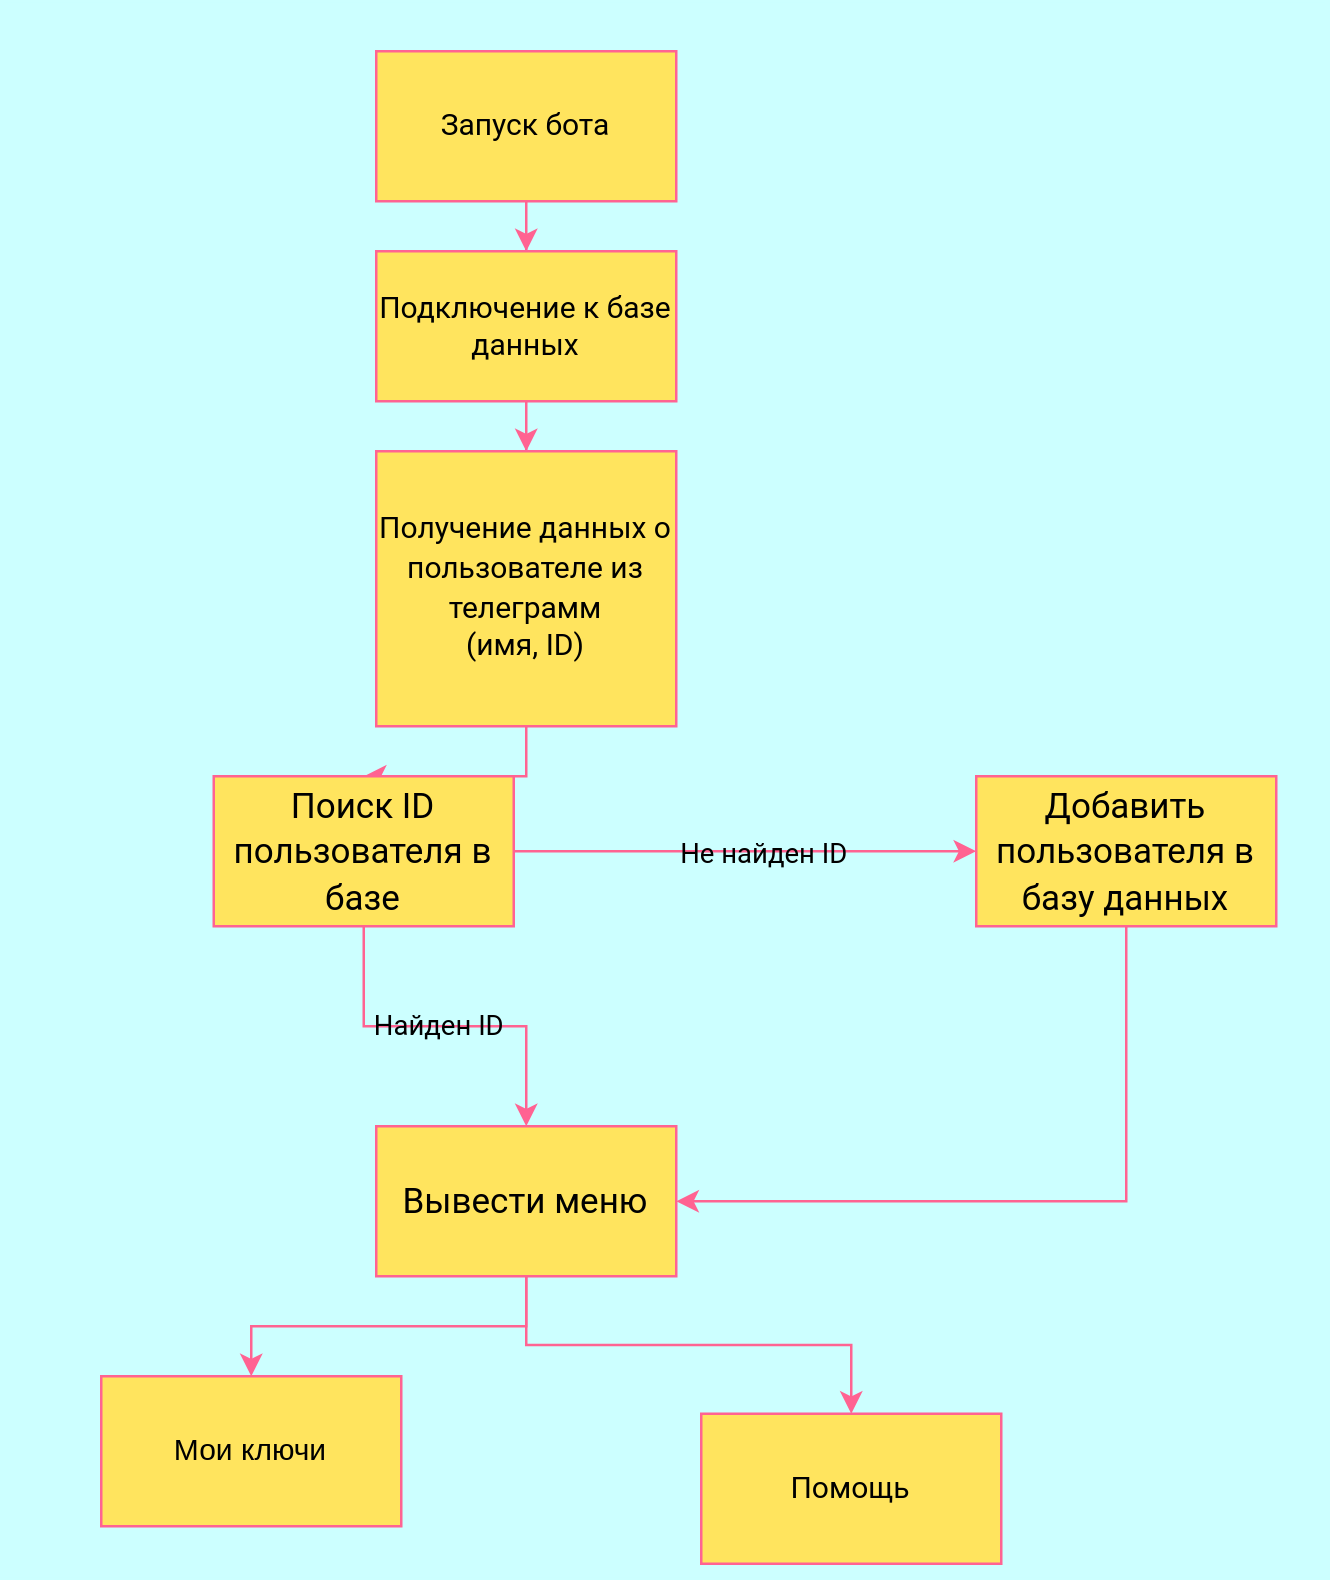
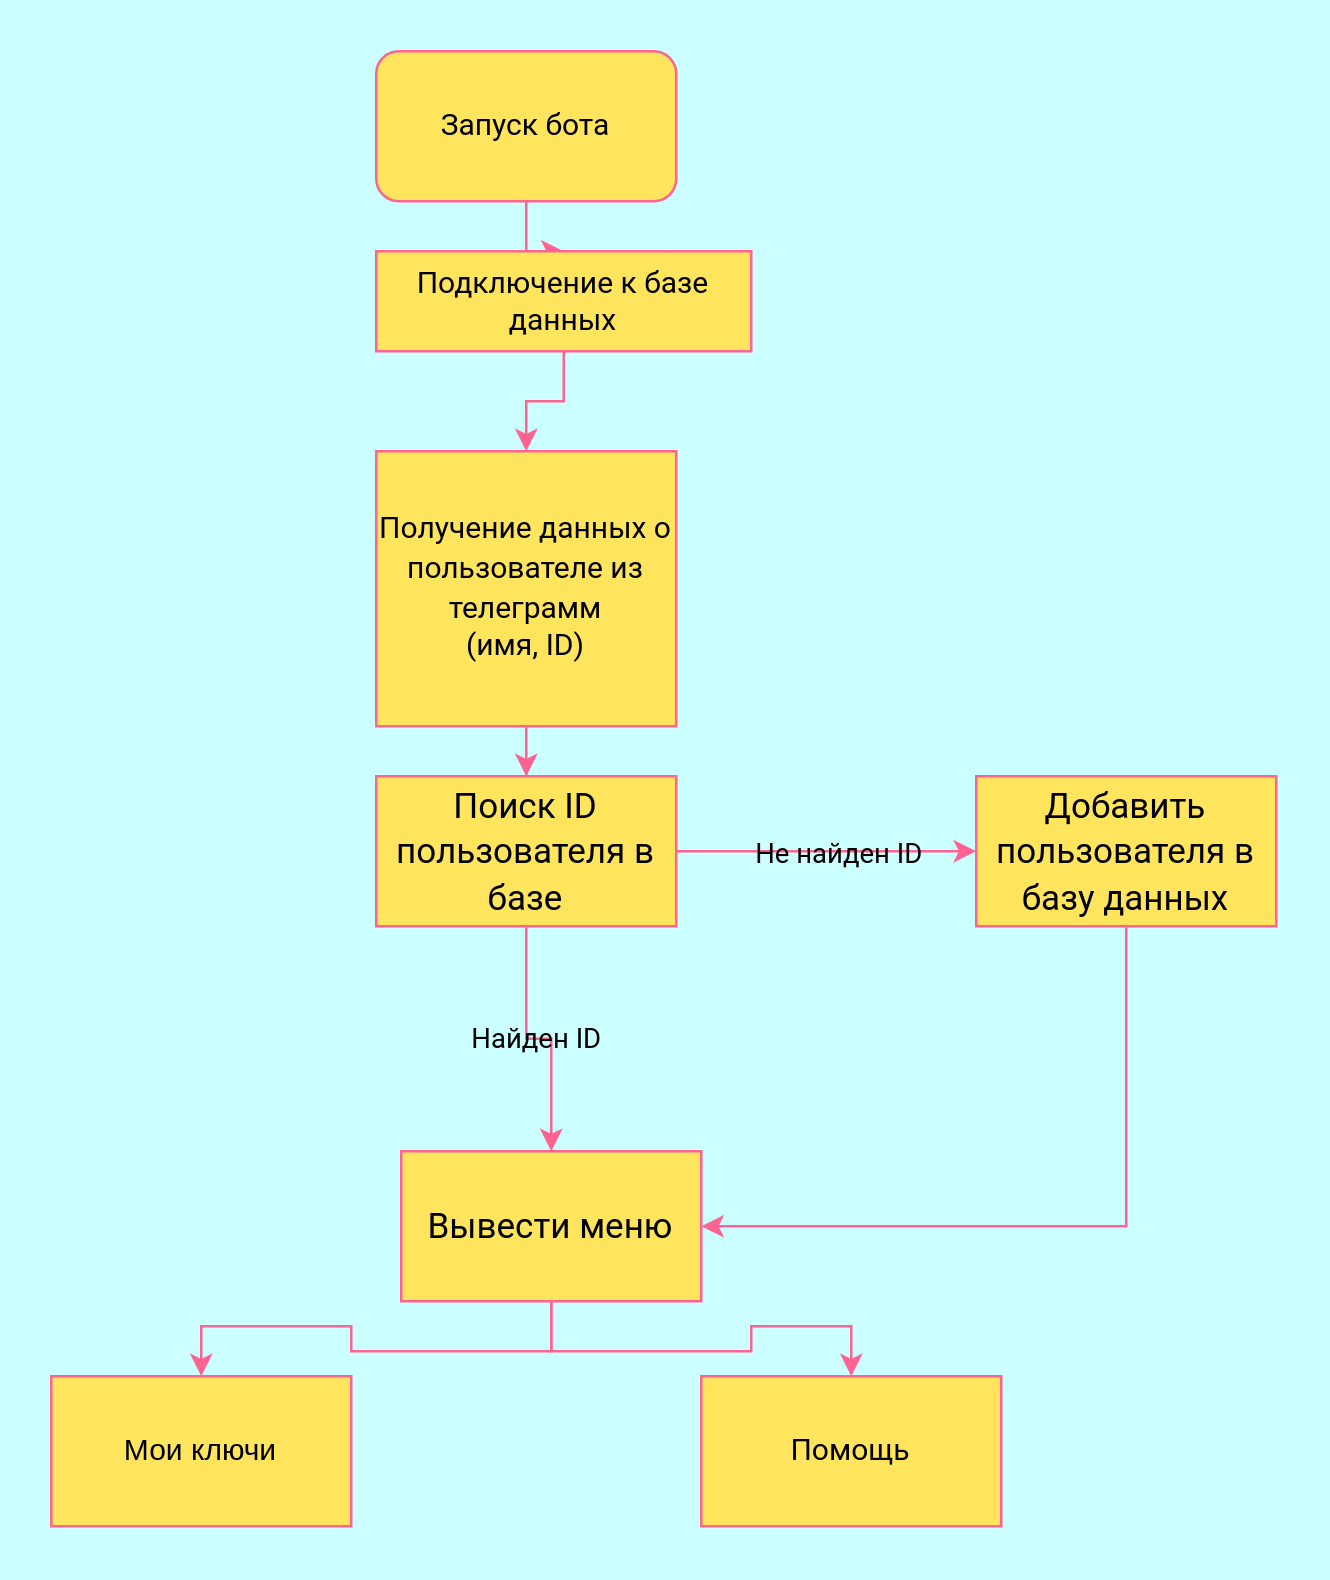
  <mxCell id="0" />
  <mxCell id="1" parent="0" />
  <mxCell id="2" value="" style="edgeStyle=orthogonalEdgeStyle;rounded=0;orthogonalLoop=1;jettySize=auto;html=1;fontFamily=Roboto;fontSource=https%3A%2F%2Ffonts.googleapis.com%2Fcss%3Ffamily%3DRoboto;fontSize=12;fillColor=#FFE45E;strokeColor=#FF6392;labelBackgroundColor=none;fontColor=#000000;textShadow=0;spacingTop=0;" edge="1" parent="1" source="3" target="5"><mxGeometry relative="1" as="geometry" /></mxCell>
- <mxCell id="3" value="&lt;font data-font-src=&quot;https://fonts.googleapis.com/css?family=Roboto&quot;&gt;Запуск бота&lt;/font&gt;" style="rounded=0;whiteSpace=wrap;html=1;fontFamily=Roboto;fontSource=https%3A%2F%2Ffonts.googleapis.com%2Fcss%3Ffamily%3DRoboto;fontSize=12;fillColor=#FFE45E;strokeColor=#FF6392;labelBackgroundColor=none;fontColor=#000000;textShadow=0;spacingTop=0;" vertex="1" parent="1"><mxGeometry x="150" y="20" width="120" height="60" as="geometry" /></mxCell>
+ <mxCell id="3" value="&lt;font data-font-src=&quot;https://fonts.googleapis.com/css?family=Roboto&quot;&gt;Запуск бота&lt;/font&gt;" style="whiteSpace=wrap;html=1;fontFamily=Roboto;fontSource=https%3A%2F%2Ffonts.googleapis.com%2Fcss%3Ffamily%3DRoboto;fontSize=12;fillColor=#FFE45E;strokeColor=#FF6392;labelBackgroundColor=none;fontColor=#000000;textShadow=0;spacingTop=0;rounded=1;" vertex="1" parent="1"><mxGeometry x="150" y="20" width="120" height="60" as="geometry" /></mxCell>
  <mxCell id="4" value="" style="edgeStyle=orthogonalEdgeStyle;rounded=0;orthogonalLoop=1;jettySize=auto;html=1;fontFamily=Roboto;fontSource=https%3A%2F%2Ffonts.googleapis.com%2Fcss%3Ffamily%3DRoboto;fontSize=12;fillColor=#FFE45E;strokeColor=#FF6392;labelBackgroundColor=none;fontColor=#000000;textShadow=0;spacingTop=0;" edge="1" parent="1" source="5" target="7"><mxGeometry relative="1" as="geometry" /></mxCell>
- <mxCell id="5" value="&lt;font data-font-src=&quot;https://fonts.googleapis.com/css?family=Roboto&quot;&gt;Подключение к базе данных&lt;/font&gt;" style="rounded=0;whiteSpace=wrap;html=1;fontFamily=Roboto;fontSource=https%3A%2F%2Ffonts.googleapis.com%2Fcss%3Ffamily%3DRoboto;fontSize=12;fillColor=#FFE45E;strokeColor=#FF6392;labelBackgroundColor=none;fontColor=#000000;textShadow=0;spacingTop=0;" vertex="1" parent="1"><mxGeometry x="150" y="100" width="120" height="60" as="geometry" /></mxCell>
+ <mxCell id="5" value="&lt;font data-font-src=&quot;https://fonts.googleapis.com/css?family=Roboto&quot;&gt;Подключение к базе данных&lt;/font&gt;" style="rounded=0;whiteSpace=wrap;html=1;fontFamily=Roboto;fontSource=https%3A%2F%2Ffonts.googleapis.com%2Fcss%3Ffamily%3DRoboto;fontSize=12;fillColor=#FFE45E;strokeColor=#FF6392;labelBackgroundColor=none;fontColor=#000000;textShadow=0;spacingTop=0;" vertex="1" parent="1"><mxGeometry x="150" y="100" width="150" height="40" as="geometry" /></mxCell>
  <mxCell id="6" value="" style="edgeStyle=orthogonalEdgeStyle;rounded=0;orthogonalLoop=1;jettySize=auto;html=1;fontFamily=Roboto;fontSource=https%3A%2F%2Ffonts.googleapis.com%2Fcss%3Ffamily%3DRoboto;labelBackgroundColor=none;strokeColor=#FF6392;fontColor=#000000;textShadow=0;spacingTop=0;" edge="1" parent="1" source="7" target="12"><mxGeometry relative="1" as="geometry" /></mxCell>
  <mxCell id="7" value="&lt;div style=&quot;line-height: 1.3; vertical-align: middle;&quot;&gt;&lt;h4&gt;&lt;span style=&quot;font-weight: normal;&quot;&gt;&lt;font data-font-src=&quot;https://fonts.googleapis.com/css?family=Roboto&quot;&gt;Получение данных о пользователе из телеграмм&lt;br&gt;(имя, ID)&lt;/font&gt;&lt;/span&gt;&lt;/h4&gt;&lt;/div&gt;" style="rounded=0;whiteSpace=wrap;html=1;fontFamily=Roboto;fontSource=https%3A%2F%2Ffonts.googleapis.com%2Fcss%3Ffamily%3DRoboto;fontSize=12;fillColor=#FFE45E;strokeColor=#FF6392;labelBackgroundColor=none;fontColor=#000000;textShadow=0;spacingTop=0;" vertex="1" parent="1"><mxGeometry x="150" y="180" width="120" height="110" as="geometry" /></mxCell>
  <mxCell id="8" value="" style="edgeStyle=orthogonalEdgeStyle;rounded=0;orthogonalLoop=1;jettySize=auto;html=1;fontFamily=Roboto;fontSource=https%3A%2F%2Ffonts.googleapis.com%2Fcss%3Ffamily%3DRoboto;labelBackgroundColor=none;strokeColor=#FF6392;fontColor=#000000;textShadow=0;spacingTop=0;" edge="1" parent="1" source="12" target="14"><mxGeometry relative="1" as="geometry" /></mxCell>
  <mxCell id="9" value="Не найден ID" style="edgeLabel;html=1;align=center;verticalAlign=middle;resizable=0;points=[];fontFamily=Roboto;fontSource=https%3A%2F%2Ffonts.googleapis.com%2Fcss%3Ffamily%3DRoboto;labelBackgroundColor=none;fontColor=#000000;textShadow=0;spacingTop=0;" vertex="1" connectable="0" parent="8"><mxGeometry x="0.067" relative="1" as="geometry"><mxPoint as="offset" /></mxGeometry></mxCell>
  <mxCell id="10" value="" style="edgeStyle=orthogonalEdgeStyle;rounded=0;orthogonalLoop=1;jettySize=auto;html=1;fontFamily=Roboto;fontSource=https%3A%2F%2Ffonts.googleapis.com%2Fcss%3Ffamily%3DRoboto;labelBackgroundColor=none;strokeColor=#FF6392;fontColor=#000000;textShadow=0;spacingTop=0;" edge="1" parent="1" source="12" target="17"><mxGeometry relative="1" as="geometry" /></mxCell>
  <mxCell id="11" value="Найден ID" style="edgeLabel;html=1;align=center;verticalAlign=middle;resizable=0;points=[];fontFamily=Roboto;fontSource=https%3A%2F%2Ffonts.googleapis.com%2Fcss%3Ffamily%3DRoboto;labelBackgroundColor=none;fontColor=#000000;textShadow=0;spacingTop=0;" vertex="1" connectable="0" parent="10"><mxGeometry x="-0.05" y="1" relative="1" as="geometry"><mxPoint as="offset" /></mxGeometry></mxCell>
- <mxCell id="12" value="&lt;div style=&quot;line-height: 1.3; vertical-align: middle; font-size: 14px;&quot;&gt;&lt;p&gt;Поиск ID пользователя в базе&lt;/p&gt;&lt;/div&gt;" style="whiteSpace=wrap;html=1;fontFamily=Roboto;fillColor=#FFE45E;strokeColor=#FF6392;rounded=0;fontSource=https%3A%2F%2Ffonts.googleapis.com%2Fcss%3Ffamily%3DRoboto;labelBackgroundColor=none;fontColor=#000000;textShadow=0;spacingTop=0;" vertex="1" parent="1"><mxGeometry x="85" y="310" width="120" height="60" as="geometry" /></mxCell>
+ <mxCell id="12" value="&lt;div style=&quot;line-height: 1.3; vertical-align: middle; font-size: 14px;&quot;&gt;&lt;p&gt;Поиск ID пользователя в базе&lt;/p&gt;&lt;/div&gt;" style="whiteSpace=wrap;html=1;fontFamily=Roboto;fillColor=#FFE45E;strokeColor=#FF6392;rounded=0;fontSource=https%3A%2F%2Ffonts.googleapis.com%2Fcss%3Ffamily%3DRoboto;labelBackgroundColor=none;fontColor=#000000;textShadow=0;spacingTop=0;" vertex="1" parent="1"><mxGeometry x="150" y="310" width="120" height="60" as="geometry" /></mxCell>
  <mxCell id="13" style="edgeStyle=orthogonalEdgeStyle;rounded=0;orthogonalLoop=1;jettySize=auto;html=1;exitX=0.5;exitY=1;exitDx=0;exitDy=0;entryX=1;entryY=0.5;entryDx=0;entryDy=0;fontFamily=Roboto;fontSource=https%3A%2F%2Ffonts.googleapis.com%2Fcss%3Ffamily%3DRoboto;labelBackgroundColor=none;strokeColor=#FF6392;fontColor=#000000;textShadow=0;spacingTop=0;" edge="1" parent="1" source="14" target="17"><mxGeometry relative="1" as="geometry" /></mxCell>
  <mxCell id="14" value="&lt;div style=&quot;line-height: 1.3; vertical-align: middle; font-size: 14px;&quot;&gt;&lt;p&gt;Добавить пользователя в базу данных&lt;/p&gt;&lt;/div&gt;" style="whiteSpace=wrap;html=1;fontFamily=Roboto;fillColor=#FFE45E;strokeColor=#FF6392;rounded=0;fontSource=https%3A%2F%2Ffonts.googleapis.com%2Fcss%3Ffamily%3DRoboto;labelBackgroundColor=none;fontColor=#000000;" vertex="1" parent="1"><mxGeometry x="390" y="310" width="120" height="60" as="geometry" /></mxCell>
  <mxCell id="15" style="edgeStyle=orthogonalEdgeStyle;rounded=0;orthogonalLoop=1;jettySize=auto;html=1;exitX=0.5;exitY=1;exitDx=0;exitDy=0;fontFamily=Roboto;fontSource=https%3A%2F%2Ffonts.googleapis.com%2Fcss%3Ffamily%3DRoboto;labelBackgroundColor=none;strokeColor=#FF6392;fontColor=#000000;textShadow=0;spacingTop=0;" edge="1" parent="1" source="17" target="18"><mxGeometry relative="1" as="geometry"><mxPoint x="80" y="550" as="targetPoint" /></mxGeometry></mxCell>
  <mxCell id="16" style="edgeStyle=orthogonalEdgeStyle;rounded=0;orthogonalLoop=1;jettySize=auto;html=1;exitX=0.5;exitY=1;exitDx=0;exitDy=0;fontFamily=Roboto;fontSource=https%3A%2F%2Ffonts.googleapis.com%2Fcss%3Ffamily%3DRoboto;labelBackgroundColor=none;strokeColor=#FF6392;fontColor=#000000;textShadow=0;spacingTop=0;" edge="1" parent="1" source="17" target="19"><mxGeometry relative="1" as="geometry"><mxPoint x="340" y="550" as="targetPoint" /></mxGeometry></mxCell>
- <mxCell id="17" value="&lt;div style=&quot;line-height: 1.3; vertical-align: middle; font-size: 14px;&quot;&gt;&lt;p&gt;Вывести меню&lt;/p&gt;&lt;/div&gt;" style="whiteSpace=wrap;html=1;fontFamily=Roboto;fillColor=#FFE45E;strokeColor=#FF6392;rounded=0;fontSource=https%3A%2F%2Ffonts.googleapis.com%2Fcss%3Ffamily%3DRoboto;labelBackgroundColor=none;fontColor=#000000;textShadow=0;spacingTop=0;" vertex="1" parent="1"><mxGeometry x="150" y="450" width="120" height="60" as="geometry" /></mxCell>
- <mxCell id="18" value="Мои ключи" style="rounded=0;whiteSpace=wrap;html=1;labelBackgroundColor=none;fillColor=#FFE45E;strokeColor=#FF6392;fontColor=#000000;" vertex="1" parent="1"><mxGeometry x="40" y="550" width="120" height="60" as="geometry" /></mxCell>
- <mxCell id="19" value="Помощь" style="rounded=0;whiteSpace=wrap;html=1;fontFamily=Roboto;fontSource=https%3A%2F%2Ffonts.googleapis.com%2Fcss%3Ffamily%3DRoboto;labelBackgroundColor=none;fillColor=#FFE45E;strokeColor=#FF6392;fontColor=#000000;textShadow=0;spacingTop=0;" vertex="1" parent="1"><mxGeometry x="280" y="565" width="120" height="60" as="geometry" /></mxCell>
+ <mxCell id="17" value="&lt;div style=&quot;line-height: 1.3; vertical-align: middle; font-size: 14px;&quot;&gt;&lt;p&gt;Вывести меню&lt;/p&gt;&lt;/div&gt;" style="whiteSpace=wrap;html=1;fontFamily=Roboto;fillColor=#FFE45E;strokeColor=#FF6392;rounded=0;fontSource=https%3A%2F%2Ffonts.googleapis.com%2Fcss%3Ffamily%3DRoboto;labelBackgroundColor=none;fontColor=#000000;textShadow=0;spacingTop=0;" vertex="1" parent="1"><mxGeometry x="160" y="460" width="120" height="60" as="geometry" /></mxCell>
+ <mxCell id="18" value="Мои ключи" style="rounded=0;whiteSpace=wrap;html=1;labelBackgroundColor=none;fillColor=#FFE45E;strokeColor=#FF6392;fontColor=#000000;" vertex="1" parent="1"><mxGeometry x="20" y="550" width="120" height="60" as="geometry" /></mxCell>
+ <mxCell id="19" value="Помощь" style="rounded=0;whiteSpace=wrap;html=1;fontFamily=Roboto;fontSource=https%3A%2F%2Ffonts.googleapis.com%2Fcss%3Ffamily%3DRoboto;labelBackgroundColor=none;fillColor=#FFE45E;strokeColor=#FF6392;fontColor=#000000;textShadow=0;spacingTop=0;" vertex="1" parent="1"><mxGeometry x="280" y="550" width="120" height="60" as="geometry" /></mxCell>
